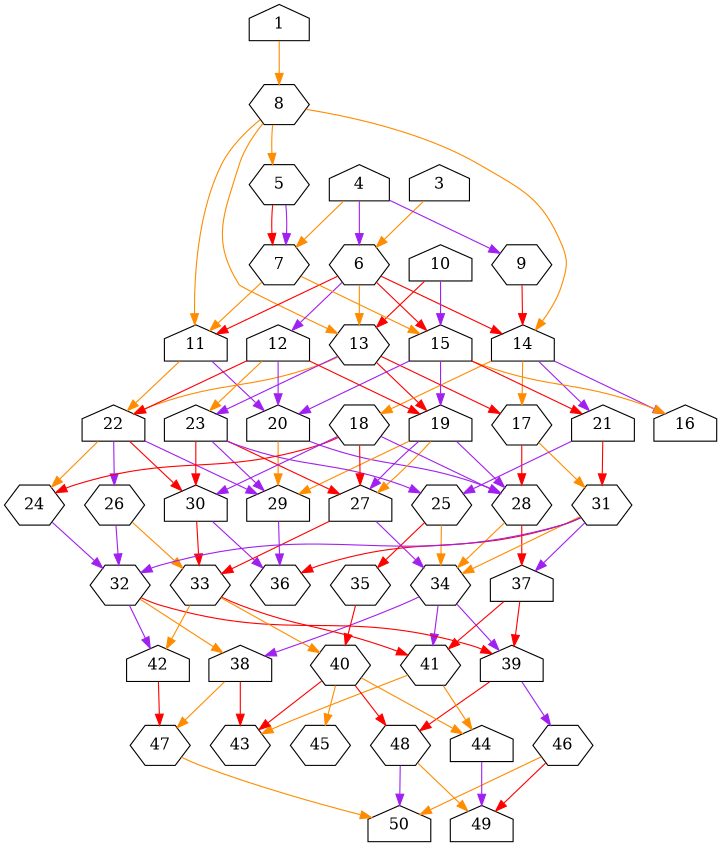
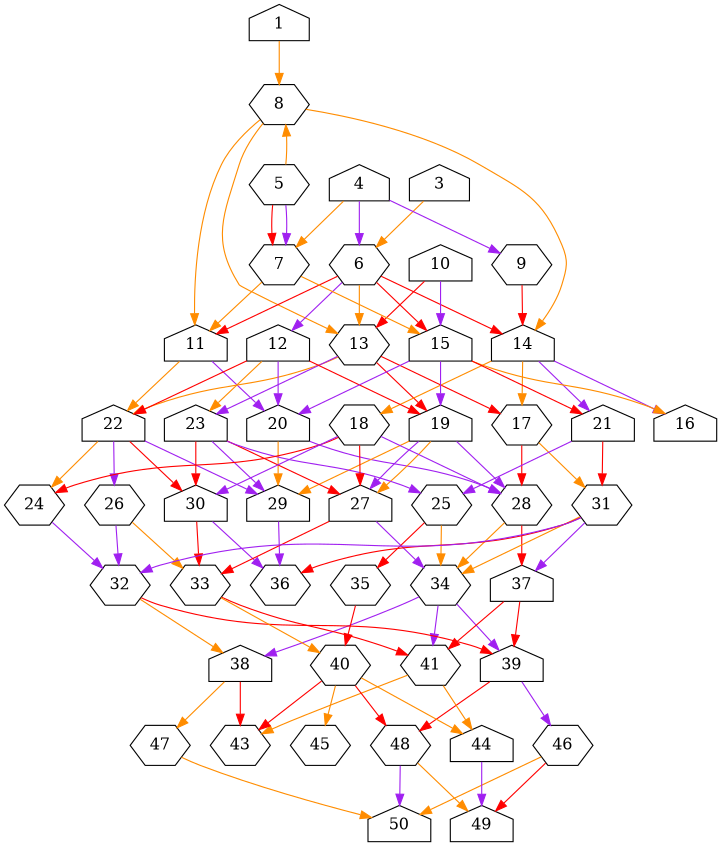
  digraph {
    node [alpha=0.15 shape=hexagon]
    edge [color=darkorange]
    1 [alpha=0.06 expect_size=32737280 shape=house]
    8 [alpha=0.05 expect_size=30329856]
    11 [alpha=0.12 expect_size=11151360 shape=house]
    13 [alpha=0.17 expect_size=21836800]
    14 [alpha=0.01 expect_size=45649920 shape=house]
    20 [alpha=0.19 expect_size=14794752 shape=house]
    22 [expect_size=25318400 shape=house]
    12 [alpha=0.17 expect_size=25153536 shape=house]
    19 [expect_size=6156288 shape=house]
    23 [expect_size=17078272 shape=house]
    17 [alpha=0.09 expect_size=33811456]
    16 [alpha=0.07 expect_size=44677120 shape=house]
    18 [alpha=0.12 expect_size=41716736]
    21 [alpha=0.16 expect_size=43069440 shape=house]
    6 [expect_size=28855296]
    15 [alpha=0.06 expect_size=7710720 shape=house]
    9 [alpha=0.04 expect_size=39068672]
    10 [alpha=0.12 expect_size=12821504 shape=house]
    3 [alpha=0.10 expect_size=8893440 shape=house]
    4 [alpha=0.04 expect_size=27085824 shape=house]
    7 [alpha=0.03 expect_size=34496512]
    5 [alpha=0.16 expect_size=19196928]
    28 [alpha=0.12 expect_size=14908416]
    29 [expect_size=43296768 shape=house]
    24 [alpha=0.05 expect_size=10421248]
    30 [alpha=0.02 expect_size=30673920 shape=house]
    26 [alpha=0.06 expect_size=26397696]
    27 [alpha=0.04 expect_size=41945088 shape=house]
    25 [alpha=0.00 expect_size=13350912]
    31 [alpha=0.10 expect_size=29393920]
    34 [alpha=0.13 expect_size=43078656]
    37 [alpha=0.05 expect_size=21783552 shape=house]
    36 [alpha=0.14 expect_size=7903232]
    32 [alpha=0.07 expect_size=19765248]
    33 [alpha=0.11 expect_size=7380992]
    35 [expect_size=7144448]
    38 [alpha=0.12 expect_size=30853120 shape=house]
    39 [alpha=0.19 expect_size=13012992 shape=house]
    41 [alpha=0.17 expect_size=5661696]
-   42 [alpha=0.12 expect_size=29639680 shape=house]
    40 [alpha=0.10 expect_size=49274880]
    43 [alpha=0.13 expect_size=46747648]
    47 [alpha=0.08 expect_size=29854720]
    46 [alpha=0.17 expect_size=44182528]
    48 [alpha=0.02 expect_size=41757696]
    44 [alpha=0.16 expect_size=26394624 shape=house]
    45 [alpha=0.02 expect_size=8987648]
    50 [expect_size=18670592 shape=house]
    49 [alpha=0.13 expect_size=21996544 shape=house]
    1 -> 8
    8 -> 11
    8 -> 13
    8 -> 14
    11 -> 20 [color=purple]
    11 -> 22
    13 -> 22
    13 -> 19 [color=red]
    13 -> 23 [color=purple]
    13 -> 17 [color=red]
    14 -> 17
    14 -> 16 [color=purple]
    14 -> 18
    14 -> 21 [color=purple]
    20 -> 28 [color=purple]
    20 -> 29
    22 -> 29 [color=purple]
    22 -> 24
    22 -> 30 [color=red]
    22 -> 26 [color=purple]
    12 -> 20 [color=purple]
    12 -> 22 [color=red]
    12 -> 19 [color=red]
    12 -> 23
    19 -> 28 [color=purple]
    19 -> 29
    19 -> 27 [color=purple]
    19 -> 27
    23 -> 29 [color=purple]
    23 -> 30 [color=red]
    23 -> 27 [color=red]
    23 -> 25 [color=purple]
    17 -> 28 [color=red]
    17 -> 31
    18 -> 28 [color=purple]
    18 -> 24 [color=red]
    18 -> 30 [color=purple]
    18 -> 27 [color=red]
    21 -> 25 [color=purple]
    21 -> 31 [color=red]
    6 -> 11 [color=red]
    6 -> 13
    6 -> 14 [color=red]
    6 -> 12 [color=purple]
    6 -> 15 [color=red]
    15 -> 20 [color=purple]
    15 -> 19 [color=purple]
    15 -> 16
    15 -> 21 [color=red]
    9 -> 14 [color=red]
    10 -> 13 [color=red]
    10 -> 15 [color=purple]
    3 -> 6
    4 -> 6 [color=purple]
    4 -> 9 [color=purple]
    4 -> 7
    7 -> 11
    7 -> 15
-   8 -> 5
+   5 -> 8
    5 -> 7 [color=red]
    5 -> 7 [color=purple]
    28 -> 34
    28 -> 37 [color=red]
    29 -> 36 [color=purple]
    24 -> 32 [color=purple]
    30 -> 36 [color=purple]
    30 -> 33 [color=red]
    26 -> 32 [color=purple]
    26 -> 33
    27 -> 34 [color=purple]
    27 -> 33 [color=red]
    25 -> 34
    25 -> 35 [color=red]
    31 -> 34
    31 -> 37 [color=purple]
    31 -> 36 [color=red]
    31 -> 32 [color=purple]
    34 -> 38 [color=purple]
    34 -> 39 [color=purple]
    34 -> 41 [color=purple]
    37 -> 39 [color=red]
    37 -> 41 [color=red]
    32 -> 38
    32 -> 39 [color=red]
-   32 -> 42 [color=purple]
    33 -> 41 [color=red]
-   33 -> 42
    33 -> 40
    35 -> 40 [color=red]
    38 -> 43 [color=red]
    38 -> 47
    39 -> 46 [color=purple]
    39 -> 48 [color=red]
    41 -> 43
    41 -> 44
-   42 -> 47 [color=red]
    40 -> 43 [color=red]
    40 -> 48 [color=red]
    40 -> 44
    40 -> 45
    47 -> 50
    46 -> 50
    46 -> 49 [color=red]
    48 -> 50 [color=purple]
    48 -> 49
    44 -> 49 [color=purple]
  }
